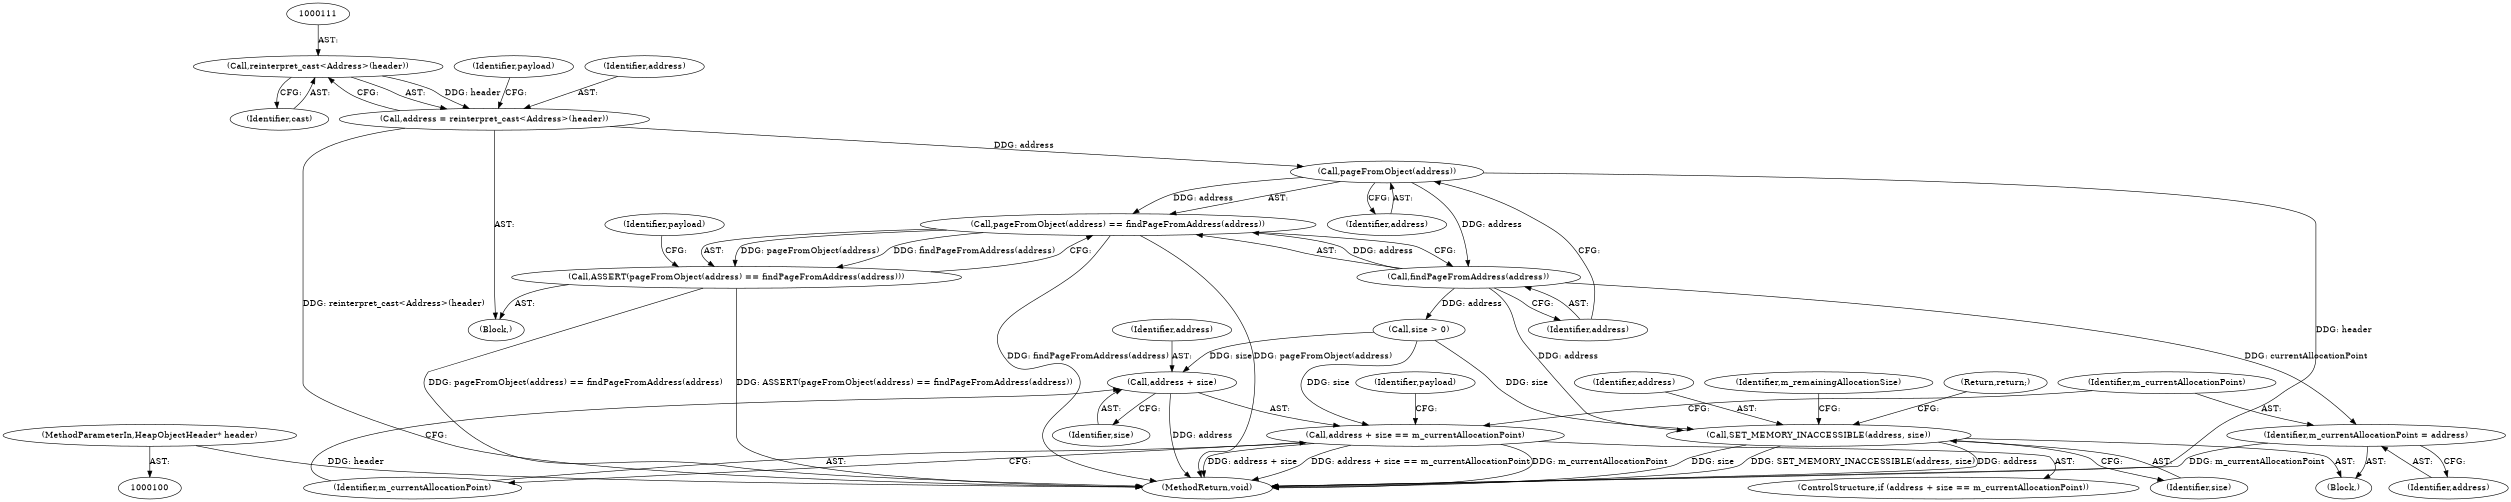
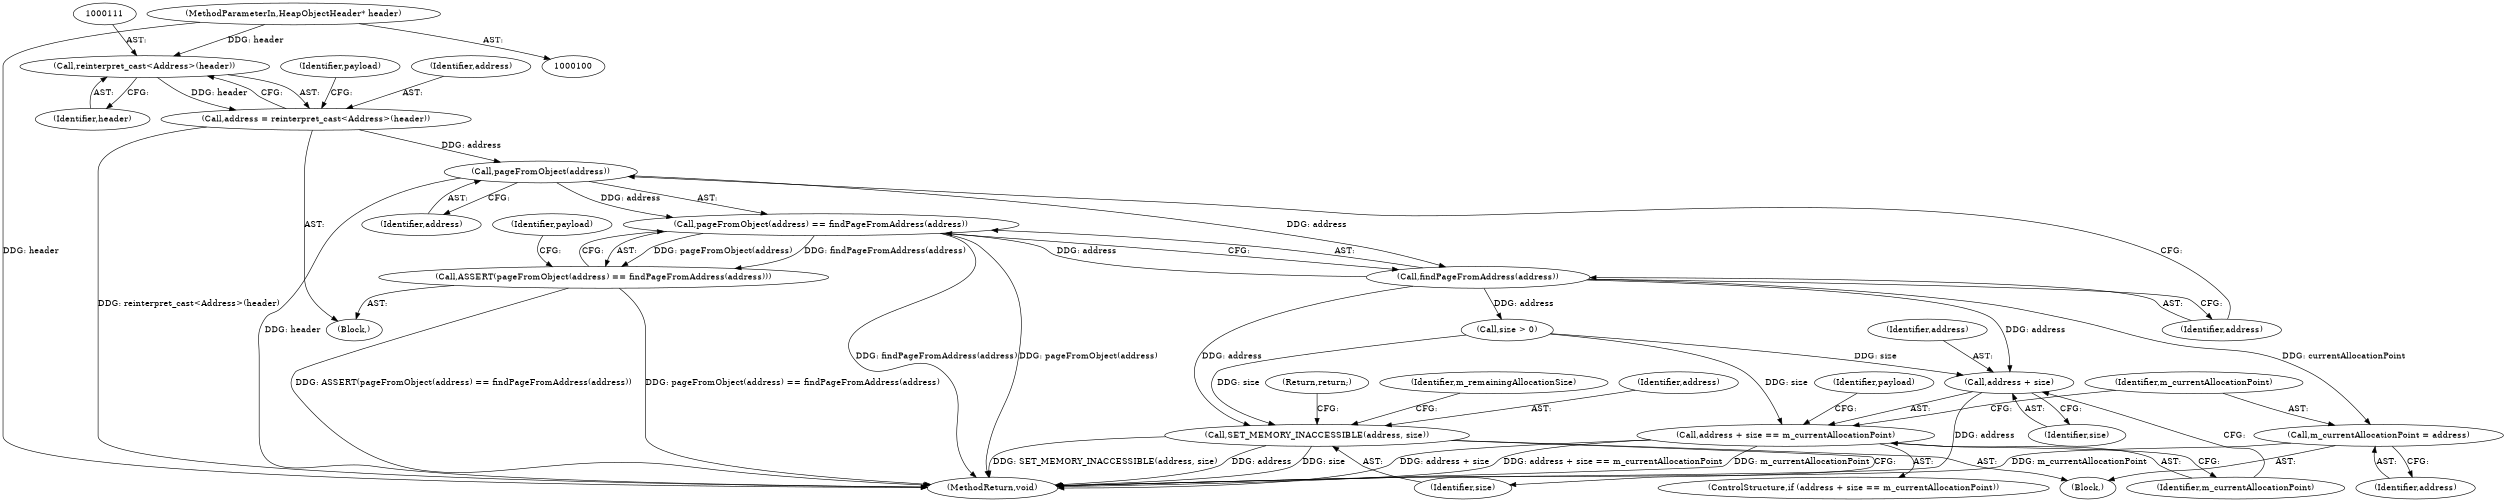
  digraph {
    n1 [label="(Call,reinterpret_cast<Address>(header))"]
    n2 [label="(Call,address = reinterpret_cast<Address>(header))"]
-   n3 [label="(Identifier,cast)"]
+   n3 [label="(Identifier,header)"]
    n4 [label="(MethodReturn,void)"]
    n5 [label="(Call,pageFromObject(address))"]
    n6 [label="(Block,)"]
    n7 [label="(MethodParameterIn,HeapObjectHeader* header)"]
    1000100
    n9 [label="(Call,pageFromObject(address) == findPageFromAddress(address))"]
    n10 [label="(Call,findPageFromAddress(address))"]
    n11 [label="(Identifier,address)"]
    n12 [label="(Call,ASSERT(pageFromObject(address) == findPageFromAddress(address)))"]
    n13 [label="(Call,address + size)"]
-   n14 [label="(Identifier,m_currentAllocationPoint = address)"]
+   n14 [label="(Call,m_currentAllocationPoint = address)"]
    n15 [label="(Call,SET_MEMORY_INACCESSIBLE(address, size))"]
    n16 [label="(Identifier,address)"]
    n17 [label="(Call,size > 0)"]
    n18 [label="(Call,address + size == m_currentAllocationPoint)"]
    n19 [label="(ControlStructure,if (address + size == m_currentAllocationPoint))"]
    n20 [label="(Identifier,m_currentAllocationPoint)"]
    n21 [label="(Identifier,size)"]
    n22 [label="(Block,)"]
    n23 [label="(Identifier,address)"]
    n24 [label="(Identifier,size)"]
    n25 [label="(Identifier,address)"]
    n26 [label="(Identifier,m_remainingAllocationSize)"]
    n27 [label="(Identifier,address)"]
    n28 [label="(Identifier,payload)"]
    n29 [label="(Identifier,payload)"]
    n30 [label="(Identifier,payload)"]
    n31 [label="(Return,return;)"]
    n32 [label="(Identifier,m_currentAllocationPoint)"]
    n33 [label="(Identifier,address)"]
    1000111
    n1 -> n2 [label="AST: "]
    n1 -> n2 [label="DDG: header"]
    n1 -> n3 [label="CFG: "]
    n2 -> n1 [label="CFG: "]
    n2 -> n4 [label="DDG: reinterpret_cast<Address>(header)"]
    n2 -> n5 [label="DDG: address"]
    n2 -> n6 [label="AST: "]
    n3 -> n1 [label="AST: "]
    n5 -> n4 [label="DDG: header"]
    n5 -> n9 [label="AST: "]
    n5 -> n9 [label="DDG: address"]
    n5 -> n10 [label="DDG: address"]
    n5 -> n11 [label="CFG: "]
+   n7 -> n1 [label="DDG: header"]
    n7 -> n4 [label="DDG: header"]
    n7 -> 1000100 [label="AST: "]
    n9 -> n4 [label="DDG: findPageFromAddress(address)"]
    n9 -> n4 [label="DDG: pageFromObject(address)"]
    n9 -> n10 [label="CFG: "]
    n9 -> n12 [label="AST: "]
    n9 -> n12 [label="DDG: pageFromObject(address)"]
    n9 -> n12 [label="DDG: findPageFromAddress(address)"]
    n10 -> n9 [label="AST: "]
    n10 -> n9 [label="DDG: address"]
+   n10 -> n13 [label="DDG: address"]
    n10 -> n14 [label="DDG: currentAllocationPoint"]
    n10 -> n15 [label="DDG: address"]
    n10 -> n16 [label="CFG: "]
    n10 -> n17 [label="DDG: address"]
    n11 -> n5 [label="AST: "]
    n12 -> n4 [label="DDG: pageFromObject(address) == findPageFromAddress(address)"]
    n12 -> n4 [label="DDG: ASSERT(pageFromObject(address) == findPageFromAddress(address))"]
    n12 -> n6 [label="AST: "]
    n12 -> n9 [label="CFG: "]
    n13 -> n4 [label="DDG: address"]
    n13 -> n18 [label="AST: "]
    n13 -> n21 [label="CFG: "]
    n14 -> n4 [label="DDG: m_currentAllocationPoint"]
    n14 -> n22 [label="AST: "]
    n14 -> n23 [label="CFG: "]
    n15 -> n4 [label="DDG: SET_MEMORY_INACCESSIBLE(address, size)"]
    n15 -> n4 [label="DDG: address"]
    n15 -> n4 [label="DDG: size"]
    n15 -> n22 [label="AST: "]
    n15 -> n24 [label="CFG: "]
    n16 -> n5 [label="CFG: "]
    n16 -> n10 [label="AST: "]
    n17 -> n13 [label="DDG: size"]
    n17 -> n15 [label="DDG: size"]
    n17 -> n18 [label="DDG: size"]
    n18 -> n4 [label="DDG: address + size"]
    n18 -> n4 [label="DDG: address + size == m_currentAllocationPoint"]
    n18 -> n4 [label="DDG: m_currentAllocationPoint"]
    n18 -> n19 [label="AST: "]
    n18 -> n20 [label="CFG: "]
    n20 -> n13 [label="CFG: "]
    n20 -> n18 [label="AST: "]
    n21 -> n13 [label="AST: "]
    n23 -> n14 [label="AST: "]
    n24 -> n15 [label="AST: "]
    n25 -> n13 [label="AST: "]
    n26 -> n15 [label="CFG: "]
    n27 -> n15 [label="AST: "]
    n28 -> n2 [label="CFG: "]
    n29 -> n18 [label="CFG: "]
    n30 -> n12 [label="CFG: "]
    n31 -> n15 [label="CFG: "]
    n32 -> n14 [label="AST: "]
    n32 -> n18 [label="CFG: "]
    n33 -> n2 [label="AST: "]
    1000111 -> n1 [label="AST: "]
  }
